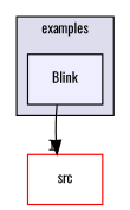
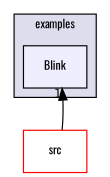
  digraph {
    compound=true
    fontname=Oswald
    node [fontname=Oswald fontsize=10 shape=box style=filled]
    n1 [fillcolor="#eeeeff" label=Blink pencolor=black]
    n2 [color=red fillcolor=white label=src]
    subgraph cluster_1 {
      bgcolor="#ddddee"
      fontsize=10
      label=examples
      pencolor=black
      n1
    }
-   n1 -> n2 [headlabel=1 labeldistance=1.5 labelfontname=Helvetica labelfontsize=10 fontname=Oswald]
+   n2 -> n1 [headlabel=1 labeldistance=1.5 labelfontname=Helvetica labelfontsize=10 fontname=Oswald]
  }
